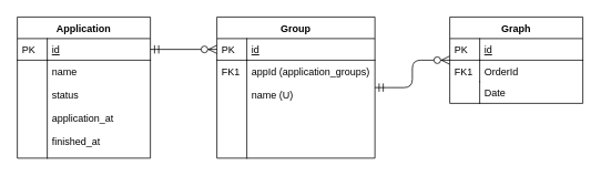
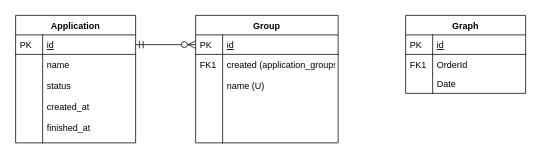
  <mxCell id="0" />
  <mxCell id="1" parent="0" />
  <mxCell id="2" value="Application" style="swimlane;fontStyle=1;childLayout=stackLayout;horizontal=1;startSize=26;horizontalStack=0;resizeParent=1;resizeLast=0;collapsible=1;marginBottom=0;rounded=0;shadow=0;strokeWidth=1;" parent="1" vertex="1"><mxGeometry x="20" y="20" width="160" height="170" as="geometry"><mxRectangle x="20" y="80" width="160" height="26" as="alternateBounds" /></mxGeometry></mxCell>
  <mxCell id="3" value="id" style="shape=partialRectangle;top=0;left=0;right=0;bottom=1;align=left;verticalAlign=top;fillColor=none;spacingLeft=40;spacingRight=4;overflow=hidden;rotatable=0;points=[[0,0.5],[1,0.5]];portConstraint=eastwest;dropTarget=0;rounded=0;shadow=0;strokeWidth=1;fontStyle=4" parent="2" vertex="1"><mxGeometry y="26" width="160" height="26" as="geometry" /></mxCell>
  <mxCell id="4" value="PK" style="shape=partialRectangle;top=0;left=0;bottom=0;fillColor=none;align=left;verticalAlign=top;spacingLeft=4;spacingRight=4;overflow=hidden;rotatable=0;points=[];portConstraint=eastwest;part=1;" parent="3" vertex="1" connectable="0"><mxGeometry width="36" height="26" as="geometry" /></mxCell>
- <mxCell id="5" value="name&#10;&#10;status&#10;&#10;application_at&#10;&#10;finished_at" style="shape=partialRectangle;top=0;left=0;right=0;bottom=0;align=left;verticalAlign=top;fillColor=none;spacingLeft=40;spacingRight=4;overflow=hidden;rotatable=0;points=[[0,0.5],[1,0.5]];portConstraint=eastwest;dropTarget=0;rounded=0;shadow=0;strokeWidth=1;" parent="2" vertex="1"><mxGeometry y="52" width="160" height="118" as="geometry" /></mxCell>
+ <mxCell id="5" value="name&#10;&#10;status&#10;&#10;created_at&#10;&#10;finished_at" style="shape=partialRectangle;top=0;left=0;right=0;bottom=0;align=left;verticalAlign=top;fillColor=none;spacingLeft=40;spacingRight=4;overflow=hidden;rotatable=0;points=[[0,0.5],[1,0.5]];portConstraint=eastwest;dropTarget=0;rounded=0;shadow=0;strokeWidth=1;" parent="2" vertex="1"><mxGeometry y="52" width="160" height="118" as="geometry" /></mxCell>
  <mxCell id="6" value="" style="shape=partialRectangle;top=0;left=0;bottom=0;fillColor=none;align=left;verticalAlign=top;spacingLeft=4;spacingRight=4;overflow=hidden;rotatable=0;points=[];portConstraint=eastwest;part=1;" parent="5" vertex="1" connectable="0"><mxGeometry width="36" height="118" as="geometry" /></mxCell>
  <mxCell id="7" value="Group" style="swimlane;fontStyle=1;childLayout=stackLayout;horizontal=1;startSize=26;horizontalStack=0;resizeParent=1;resizeLast=0;collapsible=1;marginBottom=0;rounded=0;shadow=0;strokeWidth=1;" parent="1" vertex="1"><mxGeometry x="260" y="20" width="190" height="170" as="geometry"><mxRectangle x="260" y="80" width="160" height="26" as="alternateBounds" /></mxGeometry></mxCell>
  <mxCell id="8" value="id" style="shape=partialRectangle;top=0;left=0;right=0;bottom=1;align=left;verticalAlign=top;fillColor=none;spacingLeft=40;spacingRight=4;overflow=hidden;rotatable=0;points=[[0,0.5],[1,0.5]];portConstraint=eastwest;dropTarget=0;rounded=0;shadow=0;strokeWidth=1;fontStyle=4" parent="7" vertex="1"><mxGeometry y="26" width="190" height="26" as="geometry" /></mxCell>
  <mxCell id="9" value="PK" style="shape=partialRectangle;top=0;left=0;bottom=0;fillColor=none;align=left;verticalAlign=top;spacingLeft=4;spacingRight=4;overflow=hidden;rotatable=0;points=[];portConstraint=eastwest;part=1;" parent="8" vertex="1" connectable="0"><mxGeometry width="36" height="26" as="geometry" /></mxCell>
- <mxCell id="10" value="appId (application_groups)&#10;&#10;name (U)" style="shape=partialRectangle;top=0;left=0;right=0;bottom=0;align=left;verticalAlign=top;fillColor=none;spacingLeft=40;spacingRight=4;overflow=hidden;rotatable=0;points=[[0,0.5],[1,0.5]];portConstraint=eastwest;dropTarget=0;rounded=0;shadow=0;strokeWidth=1;" parent="7" vertex="1"><mxGeometry y="52" width="190" height="118" as="geometry" /></mxCell>
+ <mxCell id="10" value="created (application_groups)&#10;&#10;name (U)" style="shape=partialRectangle;top=0;left=0;right=0;bottom=0;align=left;verticalAlign=top;fillColor=none;spacingLeft=40;spacingRight=4;overflow=hidden;rotatable=0;points=[[0,0.5],[1,0.5]];portConstraint=eastwest;dropTarget=0;rounded=0;shadow=0;strokeWidth=1;" parent="7" vertex="1"><mxGeometry y="52" width="190" height="118" as="geometry" /></mxCell>
  <mxCell id="11" value="FK1" style="shape=partialRectangle;top=0;left=0;bottom=0;fillColor=none;align=left;verticalAlign=top;spacingLeft=4;spacingRight=4;overflow=hidden;rotatable=0;points=[];portConstraint=eastwest;part=1;" parent="10" vertex="1" connectable="0"><mxGeometry width="36" height="118" as="geometry" /></mxCell>
  <mxCell id="12" value="" style="edgeStyle=orthogonalEdgeStyle;endArrow=ERzeroToMany;startArrow=ERmandOne;shadow=0;strokeWidth=1;endSize=8;startSize=8;" parent="1" source="3" target="8" edge="1"><mxGeometry width="100" height="100" relative="1" as="geometry"><mxPoint x="170" y="290" as="sourcePoint" /><mxPoint x="270" y="190" as="targetPoint" /></mxGeometry></mxCell>
- <mxCell id="13" value="" style="edgeStyle=orthogonalEdgeStyle;endArrow=ERzeroToMany;startArrow=ERmandOne;shadow=0;strokeWidth=1;endSize=8;startSize=8;" parent="1" source="7" target="14" edge="1"><mxGeometry width="100" height="100" relative="1" as="geometry"><mxPoint x="270" y="82" as="sourcePoint" /><mxPoint x="190" y="69" as="targetPoint" /><Array as="points" /></mxGeometry></mxCell>
  <mxCell id="14" value="Graph" style="swimlane;fontStyle=1;childLayout=stackLayout;horizontal=1;startSize=26;horizontalStack=0;resizeParent=1;resizeLast=0;collapsible=1;marginBottom=0;rounded=0;shadow=0;strokeWidth=1;" parent="1" vertex="1"><mxGeometry x="540" y="20" width="160" height="104" as="geometry"><mxRectangle x="260" y="270" width="160" height="26" as="alternateBounds" /></mxGeometry></mxCell>
  <mxCell id="15" value="id" style="shape=partialRectangle;top=0;left=0;right=0;bottom=1;align=left;verticalAlign=top;fillColor=none;spacingLeft=40;spacingRight=4;overflow=hidden;rotatable=0;points=[[0,0.5],[1,0.5]];portConstraint=eastwest;dropTarget=0;rounded=0;shadow=0;strokeWidth=1;fontStyle=4" parent="14" vertex="1"><mxGeometry y="26" width="160" height="26" as="geometry" /></mxCell>
  <mxCell id="16" value="PK" style="shape=partialRectangle;top=0;left=0;bottom=0;fillColor=none;align=left;verticalAlign=top;spacingLeft=4;spacingRight=4;overflow=hidden;rotatable=0;points=[];portConstraint=eastwest;part=1;" parent="15" vertex="1" connectable="0"><mxGeometry width="36" height="26" as="geometry" /></mxCell>
  <mxCell id="17" value="OrderId" style="shape=partialRectangle;top=0;left=0;right=0;bottom=0;align=left;verticalAlign=top;fillColor=none;spacingLeft=40;spacingRight=4;overflow=hidden;rotatable=0;points=[[0,0.5],[1,0.5]];portConstraint=eastwest;dropTarget=0;rounded=0;shadow=0;strokeWidth=1;" parent="14" vertex="1"><mxGeometry y="52" width="160" height="26" as="geometry" /></mxCell>
  <mxCell id="18" value="FK1" style="shape=partialRectangle;top=0;left=0;bottom=0;fillColor=none;align=left;verticalAlign=top;spacingLeft=4;spacingRight=4;overflow=hidden;rotatable=0;points=[];portConstraint=eastwest;part=1;" parent="17" vertex="1" connectable="0"><mxGeometry width="36" height="26" as="geometry" /></mxCell>
  <mxCell id="19" value="Date" style="shape=partialRectangle;top=0;left=0;right=0;bottom=0;align=left;verticalAlign=top;fillColor=none;spacingLeft=40;spacingRight=4;overflow=hidden;rotatable=0;points=[[0,0.5],[1,0.5]];portConstraint=eastwest;dropTarget=0;rounded=0;shadow=0;strokeWidth=1;" parent="14" vertex="1"><mxGeometry y="78" width="160" height="26" as="geometry" /></mxCell>
  <mxCell id="20" value="" style="shape=partialRectangle;top=0;left=0;bottom=0;fillColor=none;align=left;verticalAlign=top;spacingLeft=4;spacingRight=4;overflow=hidden;rotatable=0;points=[];portConstraint=eastwest;part=1;" parent="19" vertex="1" connectable="0"><mxGeometry width="36" height="26" as="geometry" /></mxCell>
